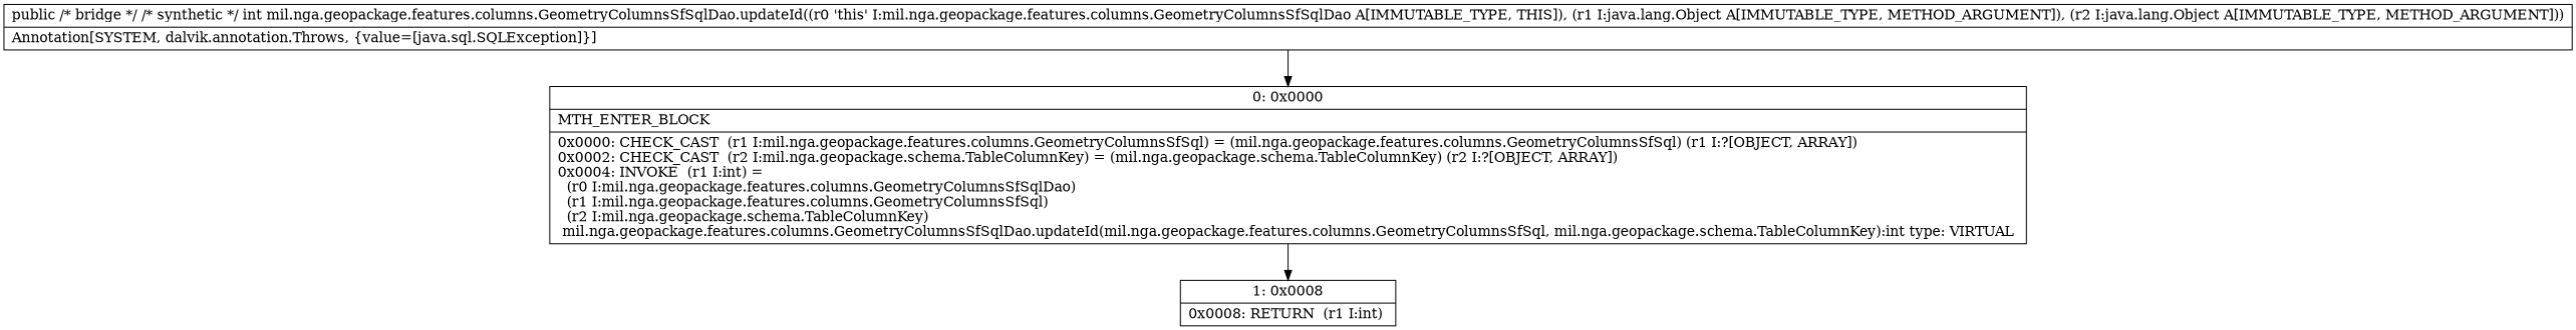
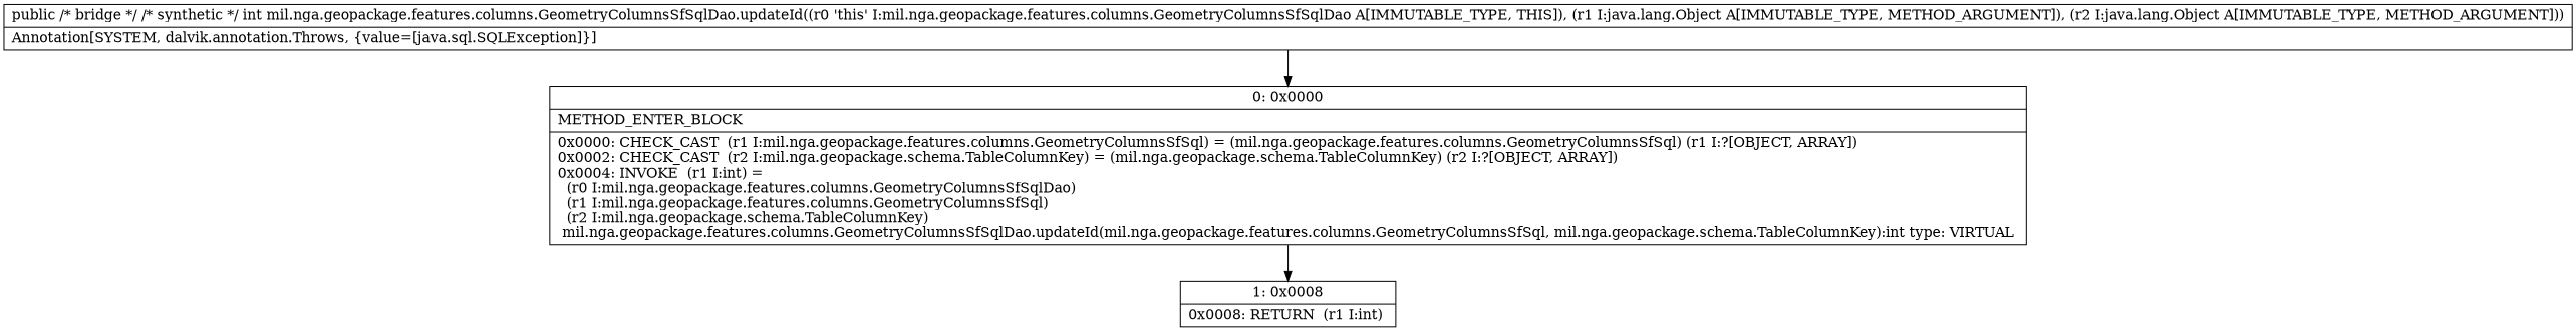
  digraph {
    node [shape=record]
-   n1 [label="{0\:\ 0x0000|MTH_ENTER_BLOCK\l|0x0000: CHECK_CAST  (r1 I:mil.nga.geopackage.features.columns.GeometryColumnsSfSql) = (mil.nga.geopackage.features.columns.GeometryColumnsSfSql) (r1 I:?[OBJECT, ARRAY]) \l0x0002: CHECK_CAST  (r2 I:mil.nga.geopackage.schema.TableColumnKey) = (mil.nga.geopackage.schema.TableColumnKey) (r2 I:?[OBJECT, ARRAY]) \l0x0004: INVOKE  (r1 I:int) = \l  (r0 I:mil.nga.geopackage.features.columns.GeometryColumnsSfSqlDao)\l  (r1 I:mil.nga.geopackage.features.columns.GeometryColumnsSfSql)\l  (r2 I:mil.nga.geopackage.schema.TableColumnKey)\l mil.nga.geopackage.features.columns.GeometryColumnsSfSqlDao.updateId(mil.nga.geopackage.features.columns.GeometryColumnsSfSql, mil.nga.geopackage.schema.TableColumnKey):int type: VIRTUAL \l}"]
+   n1 [label="{0\:\ 0x0000|METHOD_ENTER_BLOCK\l|0x0000: CHECK_CAST  (r1 I:mil.nga.geopackage.features.columns.GeometryColumnsSfSql) = (mil.nga.geopackage.features.columns.GeometryColumnsSfSql) (r1 I:?[OBJECT, ARRAY]) \l0x0002: CHECK_CAST  (r2 I:mil.nga.geopackage.schema.TableColumnKey) = (mil.nga.geopackage.schema.TableColumnKey) (r2 I:?[OBJECT, ARRAY]) \l0x0004: INVOKE  (r1 I:int) = \l  (r0 I:mil.nga.geopackage.features.columns.GeometryColumnsSfSqlDao)\l  (r1 I:mil.nga.geopackage.features.columns.GeometryColumnsSfSql)\l  (r2 I:mil.nga.geopackage.schema.TableColumnKey)\l mil.nga.geopackage.features.columns.GeometryColumnsSfSqlDao.updateId(mil.nga.geopackage.features.columns.GeometryColumnsSfSql, mil.nga.geopackage.schema.TableColumnKey):int type: VIRTUAL \l}"]
    n2 [label="{1\:\ 0x0008|0x0008: RETURN  (r1 I:int) \l}"]
    n3 [label="{public \/* bridge *\/ \/* synthetic *\/ int mil.nga.geopackage.features.columns.GeometryColumnsSfSqlDao.updateId((r0 'this' I:mil.nga.geopackage.features.columns.GeometryColumnsSfSqlDao A[IMMUTABLE_TYPE, THIS]), (r1 I:java.lang.Object A[IMMUTABLE_TYPE, METHOD_ARGUMENT]), (r2 I:java.lang.Object A[IMMUTABLE_TYPE, METHOD_ARGUMENT]))  | Annotation[SYSTEM, dalvik.annotation.Throws, \{value=[java.sql.SQLException]\}]\l}"]
    n1 -> n2
    n3 -> n1
  }
